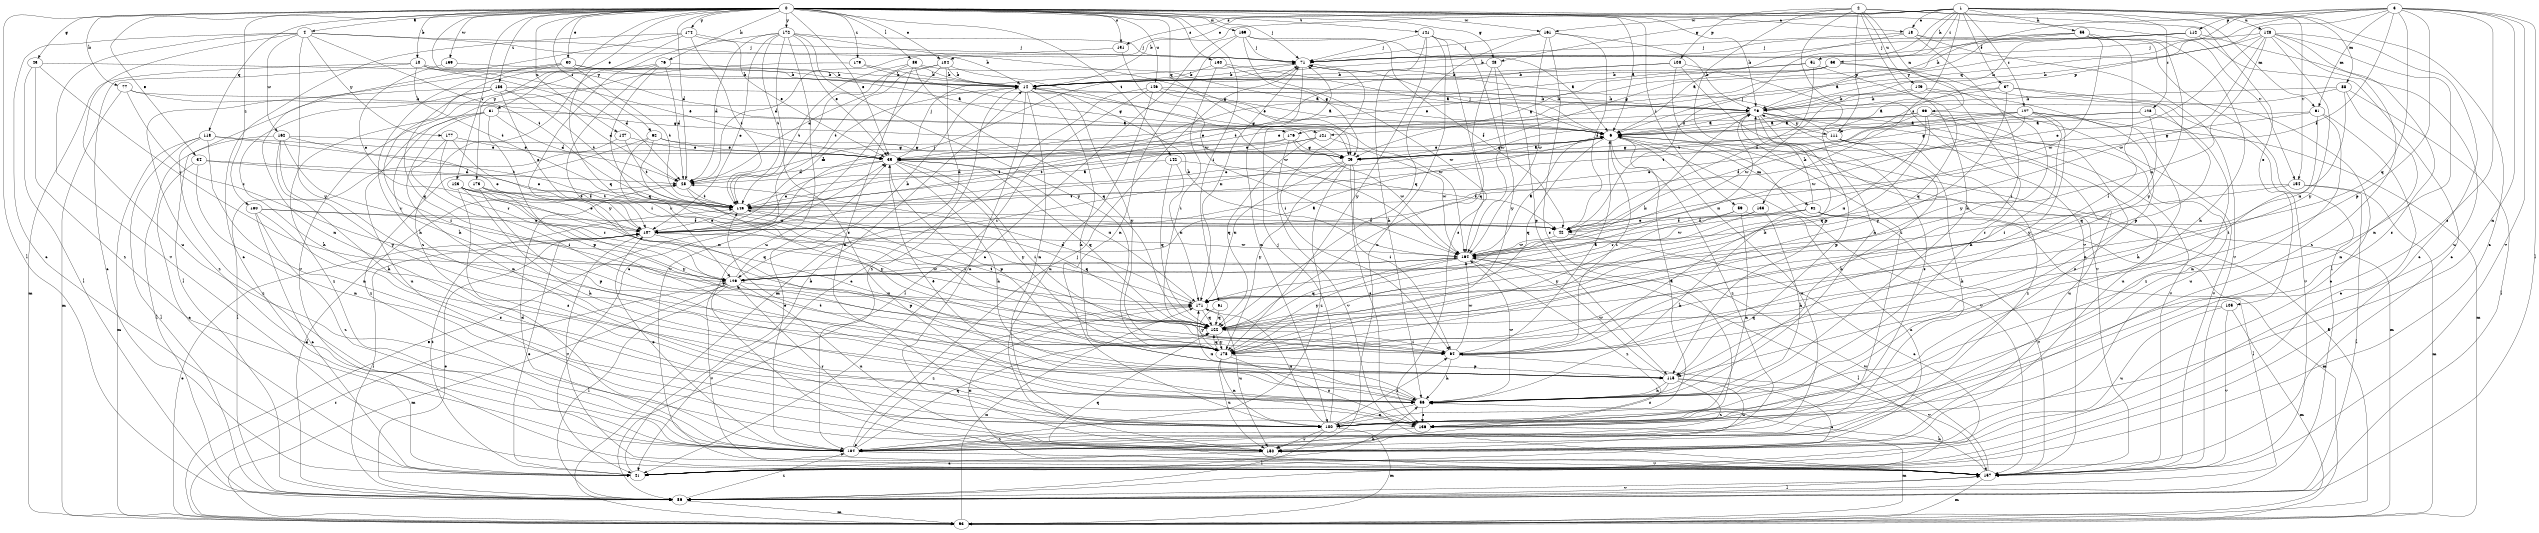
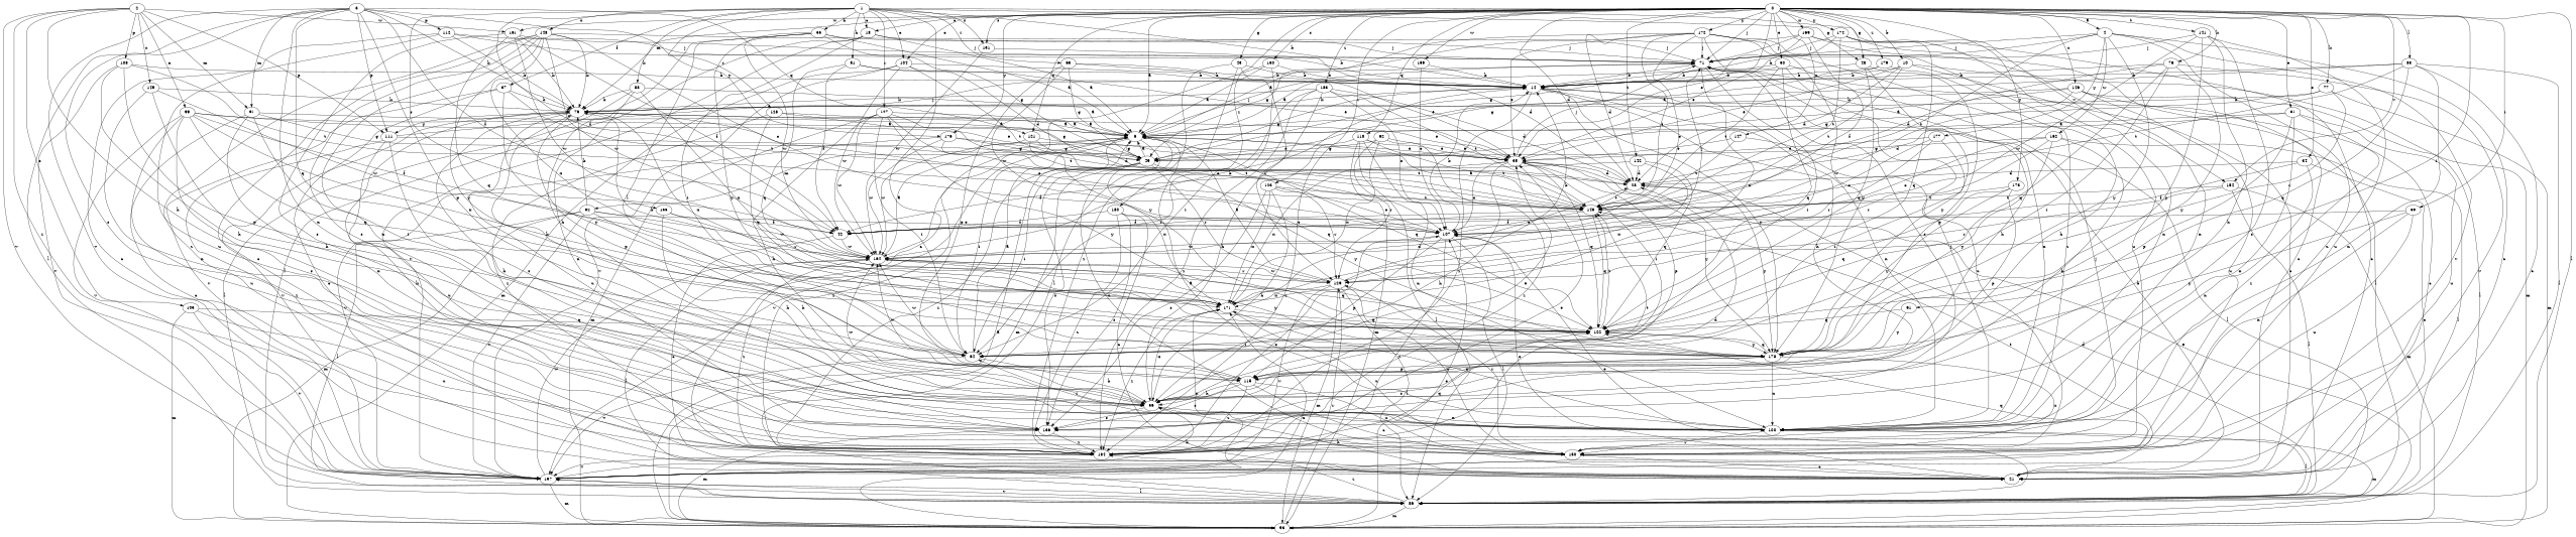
  strict digraph {
    0
    4
    6
    10
    18
    28
    30
    31
    34
    35
    43
    48
    59
    61
    62
    71
    76
    77
    79
    83
    86
    104
    118
    121
    123
    130
    131
    141
    142
    146
    147
    154
    159
    161
    169
    172
    173
    174
    176
    179
    180
    183
    14
    21
    157
    143
    150
    162
    177
    178
    184
    122
    49
    64
    92
    93
    56
    100
    115
    42
    107
    171
    129
    111
    136
    164
    1
    37
    51
    55
    63
    88
    127
    128
    133
    148
    2
    91
    99
    105
    108
    149
    3
    112
    0 -> 4 [label=a]
    0 -> 6 [label=a]
    0 -> 10 [label=b]
    0 -> 18 [label=c]
    0 -> 28 [label=d]
    0 -> 30 [label=e]
    0 -> 31 [label=e]
    0 -> 34 [label=e]
    0 -> 35 [label=e]
    0 -> 43 [label=g]
    0 -> 48 [label=g]
    0 -> 59 [label=i]
    0 -> 61 [label=i]
-   0 -> 62 [label=i]
    0 -> 71 [label=j]
    0 -> 76 [label=k]
    0 -> 77 [label=k]
    0 -> 79 [label=k]
    0 -> 83 [label=l]
    0 -> 86 [label=l]
    0 -> 104 [label=o]
    0 -> 118 [label=q]
    0 -> 121 [label=q]
    0 -> 123 [label=r]
    0 -> 130 [label=s]
    0 -> 131 [label=s]
    0 -> 141 [label=t]
    0 -> 142 [label=t]
    0 -> 146 [label=u]
    0 -> 147 [label=u]
    0 -> 154 [label=v]
    0 -> 159 [label=w]
    0 -> 161 [label=w]
    0 -> 169 [label=x]
    0 -> 172 [label=y]
    0 -> 173 [label=y]
    0 -> 174 [label=y]
    0 -> 176 [label=y]
    0 -> 179 [label=z]
    0 -> 180 [label=z]
    0 -> 183 [label=z]
    4 -> 71 [label=j]
    4 -> 14 [label=b]
    4 -> 21 [label=c]
    4 -> 157 [label=v]
    4 -> 143 [label=t]
    4 -> 150 [label=u]
    4 -> 162 [label=w]
    4 -> 177 [label=y]
    4 -> 178 [label=y]
    6 -> 35 [label=e]
    6 -> 71 [label=j]
    6 -> 157 [label=v]
    6 -> 150 [label=u]
    6 -> 184 [label=z]
    6 -> 122 [label=q]
    6 -> 49 [label=g]
    6 -> 64 [label=i]
    6 -> 92 [label=m]
    6 -> 93 [label=m]
    10 -> 28 [label=d]
    10 -> 35 [label=e]
    10 -> 14 [label=b]
    10 -> 21 [label=c]
    10 -> 143 [label=t]
    10 -> 93 [label=m]
    18 -> 6 [label=a]
    18 -> 71 [label=j]
    18 -> 86 [label=l]
    18 -> 157 [label=v]
    18 -> 64 [label=i]
    28 -> 143 [label=t]
    28 -> 178 [label=y]
    30 -> 6 [label=a]
    30 -> 86 [label=l]
    30 -> 14 [label=b]
    30 -> 143 [label=t]
    30 -> 122 [label=q]
    30 -> 56 [label=h]
    31 -> 6 [label=a]
    31 -> 28 [label=d]
    31 -> 150 [label=u]
    31 -> 184 [label=z]
    31 -> 100 [label=n]
    31 -> 115 [label=p]
    34 -> 28 [label=d]
    34 -> 21 [label=c]
    34 -> 100 [label=n]
    34 -> 42 [label=f]
    35 -> 28 [label=d]
    35 -> 71 [label=j]
    35 -> 178 [label=y]
    35 -> 122 [label=q]
    35 -> 64 [label=i]
    35 -> 56 [label=h]
    35 -> 115 [label=p]
    35 -> 107 [label=o]
    35 -> 171 [label=x]
    43 -> 86 [label=l]
    43 -> 14 [label=b]
    43 -> 184 [label=z]
    43 -> 129 [label=r]
    48 -> 14 [label=b]
    48 -> 178 [label=y]
    48 -> 122 [label=q]
    48 -> 115 [label=p]
    59 -> 150 [label=u]
    59 -> 178 [label=y]
    59 -> 100 [label=n]
    59 -> 42 [label=f]
    61 -> 178 [label=y]
    61 -> 122 [label=q]
    62 -> 35 [label=e]
    62 -> 184 [label=z]
    62 -> 49 [label=g]
    62 -> 171 [label=x]
    62 -> 129 [label=r]
    71 -> 14 [label=b]
    71 -> 64 [label=i]
    71 -> 100 [label=n]
    71 -> 171 [label=x]
    76 -> 28 [label=d]
    76 -> 14 [label=b]
    76 -> 157 [label=v]
    76 -> 178 [label=y]
    76 -> 122 [label=q]
    76 -> 64 [label=i]
    77 -> 79 [label=k]
    77 -> 49 [label=g]
    77 -> 93 [label=m]
    77 -> 129 [label=r]
    79 -> 6 [label=a]
    79 -> 35 [label=e]
    79 -> 157 [label=v]
    79 -> 150 [label=u]
    79 -> 115 [label=p]
    79 -> 107 [label=o]
    79 -> 171 [label=x]
    79 -> 111 [label=y]
    79 -> 136 [label=s]
    83 -> 6 [label=a]
+   83 -> 86 [label=l]
    83 -> 14 [label=b]
    83 -> 21 [label=c]
    83 -> 143 [label=t]
    83 -> 122 [label=q]
    83 -> 100 [label=n]
    86 -> 28 [label=d]
    86 -> 157 [label=v]
    86 -> 184 [label=z]
    86 -> 93 [label=m]
    86 -> 107 [label=o]
    104 -> 28 [label=d]
    104 -> 14 [label=b]
    104 -> 157 [label=v]
    104 -> 143 [label=t]
    104 -> 93 [label=m]
    104 -> 164 [label=w]
    118 -> 35 [label=e]
    118 -> 86 [label=l]
    118 -> 143 [label=t]
    118 -> 184 [label=z]
    118 -> 93 [label=m]
    118 -> 100 [label=n]
    121 -> 35 [label=e]
    121 -> 143 [label=t]
    121 -> 122 [label=q]
    121 -> 164 [label=w]
    123 -> 143 [label=t]
    123 -> 56 [label=h]
    123 -> 107 [label=o]
    123 -> 171 [label=x]
    123 -> 129 [label=r]
    123 -> 136 [label=s]
    130 -> 6 [label=a]
    130 -> 14 [label=b]
    130 -> 64 [label=i]
    130 -> 164 [label=w]
    131 -> 28 [label=d]
    131 -> 164 [label=w]
    141 -> 71 [label=j]
    141 -> 150 [label=u]
    141 -> 178 [label=y]
    141 -> 56 [label=h]
    141 -> 136 [label=s]
    141 -> 164 [label=w]
    142 -> 28 [label=d]
    142 -> 122 [label=q]
    142 -> 42 [label=f]
    142 -> 171 [label=x]
    146 -> 6 [label=a]
    146 -> 79 [label=k]
    146 -> 86 [label=l]
    146 -> 21 [label=c]
    146 -> 150 [label=u]
    146 -> 164 [label=w]
    147 -> 35 [label=e]
    147 -> 86 [label=l]
    147 -> 143 [label=t]
    154 -> 86 [label=l]
    154 -> 143 [label=t]
    154 -> 93 [label=m]
    154 -> 129 [label=r]
    159 -> 14 [label=b]
    159 -> 107 [label=o]
    161 -> 71 [label=j]
    161 -> 79 [label=k]
    161 -> 122 [label=q]
    161 -> 42 [label=f]
    161 -> 136 [label=s]
    161 -> 164 [label=w]
    169 -> 6 [label=a]
    169 -> 71 [label=j]
    169 -> 21 [label=c]
    169 -> 49 [label=g]
    169 -> 100 [label=n]
    169 -> 42 [label=f]
    172 -> 28 [label=d]
    172 -> 35 [label=e]
    172 -> 71 [label=j]
    172 -> 143 [label=t]
    172 -> 150 [label=u]
    172 -> 178 [label=y]
    172 -> 184 [label=z]
    172 -> 49 [label=g]
    172 -> 107 [label=o]
    172 -> 136 [label=s]
    173 -> 143 [label=t]
    173 -> 178 [label=y]
    173 -> 122 [label=q]
    173 -> 115 [label=p]
    174 -> 35 [label=e]
    174 -> 71 [label=j]
    174 -> 21 [label=c]
    174 -> 143 [label=t]
    174 -> 122 [label=q]
    174 -> 100 [label=n]
    176 -> 28 [label=d]
    176 -> 157 [label=v]
    176 -> 143 [label=t]
    176 -> 49 [label=g]
    176 -> 164 [label=w]
    179 -> 14 [label=b]
    179 -> 49 [label=g]
    179 -> 56 [label=h]
    180 -> 21 [label=c]
    180 -> 184 [label=z]
    180 -> 42 [label=f]
    180 -> 107 [label=o]
    180 -> 136 [label=s]
    183 -> 28 [label=d]
    183 -> 79 [label=k]
    183 -> 143 [label=t]
    183 -> 184 [label=z]
    183 -> 64 [label=i]
    183 -> 56 [label=h]
    183 -> 107 [label=o]
    14 -> 79 [label=k]
    14 -> 150 [label=u]
    14 -> 178 [label=y]
    14 -> 184 [label=z]
    14 -> 49 [label=g]
    14 -> 56 [label=h]
    14 -> 100 [label=n]
    21 -> 14 [label=b]
    21 -> 143 [label=t]
    21 -> 56 [label=h]
    21 -> 107 [label=o]
    157 -> 86 [label=l]
    157 -> 122 [label=q]
    157 -> 93 [label=m]
    157 -> 56 [label=h]
    157 -> 171 [label=x]
    157 -> 164 [label=w]
    143 -> 6 [label=a]
    143 -> 122 [label=q]
    143 -> 42 [label=f]
    143 -> 107 [label=o]
    150 -> 21 [label=c]
    150 -> 129 [label=r]
    162 -> 86 [label=l]
    162 -> 178 [label=y]
    162 -> 49 [label=g]
    162 -> 56 [label=h]
    162 -> 107 [label=o]
    162 -> 129 [label=r]
    177 -> 35 [label=e]
    177 -> 64 [label=i]
    177 -> 107 [label=o]
    177 -> 129 [label=r]
    178 -> 150 [label=u]
    178 -> 122 [label=q]
    178 -> 100 [label=n]
    178 -> 115 [label=p]
    178 -> 136 [label=s]
    184 -> 28 [label=d]
    184 -> 35 [label=e]
    184 -> 71 [label=j]
    184 -> 79 [label=k]
    184 -> 157 [label=v]
    184 -> 122 [label=q]
    184 -> 107 [label=o]
    122 -> 143 [label=t]
    122 -> 178 [label=y]
    122 -> 64 [label=i]
    49 -> 6 [label=a]
    49 -> 178 [label=y]
    49 -> 184 [label=z]
    49 -> 64 [label=i]
    49 -> 171 [label=x]
    49 -> 129 [label=r]
    49 -> 136 [label=s]
    64 -> 6 [label=a]
    64 -> 79 [label=k]
    64 -> 157 [label=v]
    64 -> 56 [label=h]
    64 -> 164 [label=w]
    92 -> 79 [label=k]
    92 -> 86 [label=l]
    92 -> 157 [label=v]
    92 -> 93 [label=m]
    92 -> 56 [label=h]
    92 -> 107 [label=o]
    92 -> 164 [label=w]
    93 -> 6 [label=a]
    93 -> 35 [label=e]
    93 -> 107 [label=o]
    93 -> 171 [label=x]
    93 -> 129 [label=r]
    56 -> 35 [label=e]
    56 -> 143 [label=t]
    56 -> 100 [label=n]
    56 -> 171 [label=x]
    56 -> 136 [label=s]
    56 -> 164 [label=w]
    100 -> 6 [label=a]
    100 -> 71 [label=j]
    100 -> 86 [label=l]
    100 -> 150 [label=r]
    100 -> 64 [label=i]
    100 -> 93 [label=m]
    100 -> 171 [label=x]
    115 -> 21 [label=c]
    115 -> 150 [label=u]
    115 -> 184 [label=z]
    115 -> 56 [label=h]
    115 -> 136 [label=s]
    115 -> 164 [label=w]
    42 -> 21 [label=c]
    42 -> 164 [label=w]
    107 -> 71 [label=j]
    107 -> 86 [label=l]
    107 -> 14 [label=b]
    107 -> 157 [label=v]
    107 -> 115 [label=p]
    107 -> 164 [label=w]
    171 -> 28 [label=d]
    171 -> 79 [label=k]
    171 -> 150 [label=u]
    171 -> 184 [label=z]
    171 -> 122 [label=q]
    129 -> 6 [label=a]
    129 -> 86 [label=l]
    129 -> 14 [label=b]
    129 -> 157 [label=v]
    129 -> 150 [label=u]
    129 -> 93 [label=m]
    129 -> 171 [label=x]
    129 -> 164 [label=w]
    111 -> 71 [label=j]
    111 -> 150 [label=u]
    111 -> 184 [label=z]
    111 -> 49 [label=g]
    111 -> 56 [label=h]
    136 -> 184 [label=z]
    136 -> 93 [label=m]
    164 -> 6 [label=a]
    164 -> 86 [label=l]
    164 -> 14 [label=b]
    164 -> 178 [label=y]
    164 -> 184 [label=z]
    164 -> 122 [label=q]
    164 -> 129 [label=r]
    1 -> 18 [label=c]
    1 -> 48 [label=g]
    1 -> 104 [label=o]
    1 -> 131 [label=s]
    1 -> 154 [label=v]
    1 -> 14 [label=b]
    1 -> 21 [label=c]
    1 -> 42 [label=f]
    1 -> 37 [label=f]
    1 -> 51 [label=h]
    1 -> 55 [label=h]
    1 -> 63 [label=i]
    1 -> 88 [label=m]
    1 -> 127 [label=r]
    1 -> 128 [label=r]
    1 -> 133 [label=s]
    1 -> 148 [label=u]
    37 -> 79 [label=k]
    37 -> 21 [label=c]
    37 -> 157 [label=v]
    37 -> 143 [label=t]
    37 -> 178 [label=y]
    51 -> 35 [label=e]
    51 -> 14 [label=b]
    51 -> 122 [label=q]
    51 -> 42 [label=f]
    55 -> 6 [label=a]
    55 -> 71 [label=j]
    55 -> 178 [label=y]
    55 -> 49 [label=g]
    55 -> 64 [label=l]
    55 -> 56 [label=h]
    55 -> 164 [label=w]
    63 -> 35 [label=e]
    63 -> 14 [label=b]
    63 -> 178 [label=y]
    63 -> 49 [label=g]
    63 -> 115 [label=p]
    88 -> 6 [label=a]
    88 -> 79 [label=k]
    88 -> 86 [label=l]
    88 -> 100 [label=n]
    88 -> 171 [label=x]
    127 -> 6 [label=a]
    127 -> 143 [label=t]
    127 -> 178 [label=y]
    127 -> 64 [label=i]
    127 -> 93 [label=m]
    127 -> 56 [label=h]
    127 -> 107 [label=o]
    127 -> 164 [label=w]
    128 -> 6 [label=a]
    128 -> 184 [label=z]
    128 -> 122 [label=q]
    128 -> 49 [label=g]
    133 -> 56 [label=h]
    133 -> 42 [label=f]
    133 -> 129 [label=r]
    148 -> 71 [label=j]
    148 -> 79 [label=k]
    148 -> 21 [label=c]
    148 -> 178 [label=y]
    148 -> 184 [label=z]
    148 -> 100 [label=n]
    148 -> 107 [label=o]
    148 -> 171 [label=x]
    148 -> 136 [label=s]
    148 -> 164 [label=w]
    2 -> 161 [label=w]
    2 -> 157 [label=v]
    2 -> 184 [label=z]
    2 -> 56 [label=h]
    2 -> 111 [label=p]
    2 -> 91 [label=m]
    2 -> 99 [label=n]
    2 -> 105 [label=o]
    2 -> 108 [label=p]
    2 -> 149 [label=u]
    91 -> 6 [label=a]
    91 -> 21 [label=c]
    91 -> 49 [label=g]
    91 -> 64 [label=i]
    91 -> 100 [label=n]
    99 -> 6 [label=a]
    99 -> 35 [label=e]
    99 -> 157 [label=v]
    99 -> 150 [label=u]
    99 -> 122 [label=q]
    99 -> 42 [label=f]
    99 -> 171 [label=x]
    99 -> 136 [label=s]
    105 -> 157 [label=v]
    105 -> 150 [label=u]
    105 -> 122 [label=q]
    105 -> 93 [label=m]
    108 -> 14 [label=b]
    108 -> 157 [label=v]
    108 -> 143 [label=t]
    108 -> 56 [label=h]
    108 -> 115 [label=p]
    149 -> 79 [label=k]
    149 -> 56 [label=h]
    149 -> 100 [label=n]
    149 -> 164 [label=w]
    3 -> 79 [label=k]
    3 -> 86 [label=l]
    3 -> 121 [label=q]
    3 -> 176 [label=y]
    3 -> 157 [label=v]
    3 -> 122 [label=q]
    3 -> 100 [label=n]
    3 -> 115 [label=p]
    3 -> 42 [label=f]
    3 -> 111 [label=p]
    3 -> 136 [label=s]
    3 -> 91 [label=m]
    3 -> 112 [label=p]
    112 -> 71 [label=j]
    112 -> 79 [label=k]
    112 -> 14 [label=b]
    112 -> 21 [label=c]
    112 -> 150 [label=u]
  }
